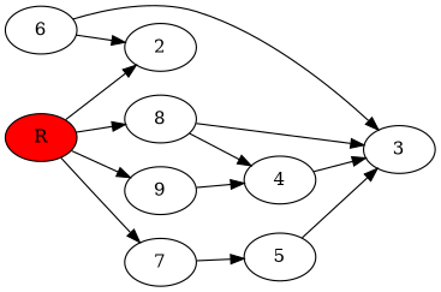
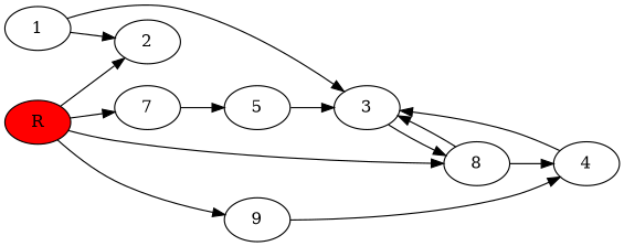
  digraph {
    rankdir=LR
-   1 [label=6]
+   1
    3
    2
    8
    4
    5
    n7 [label=9]
    7
    R [fillcolor="#ff0000" style=filled]
    1 -> 3
    1 -> 2
+   3 -> 8
    8 -> 3
    8 -> 4
    4 -> 3
    5 -> 3
    n7 -> 4
    7 -> 5
    R -> 2
    R -> 8
    R -> n7
    R -> 7
  }
